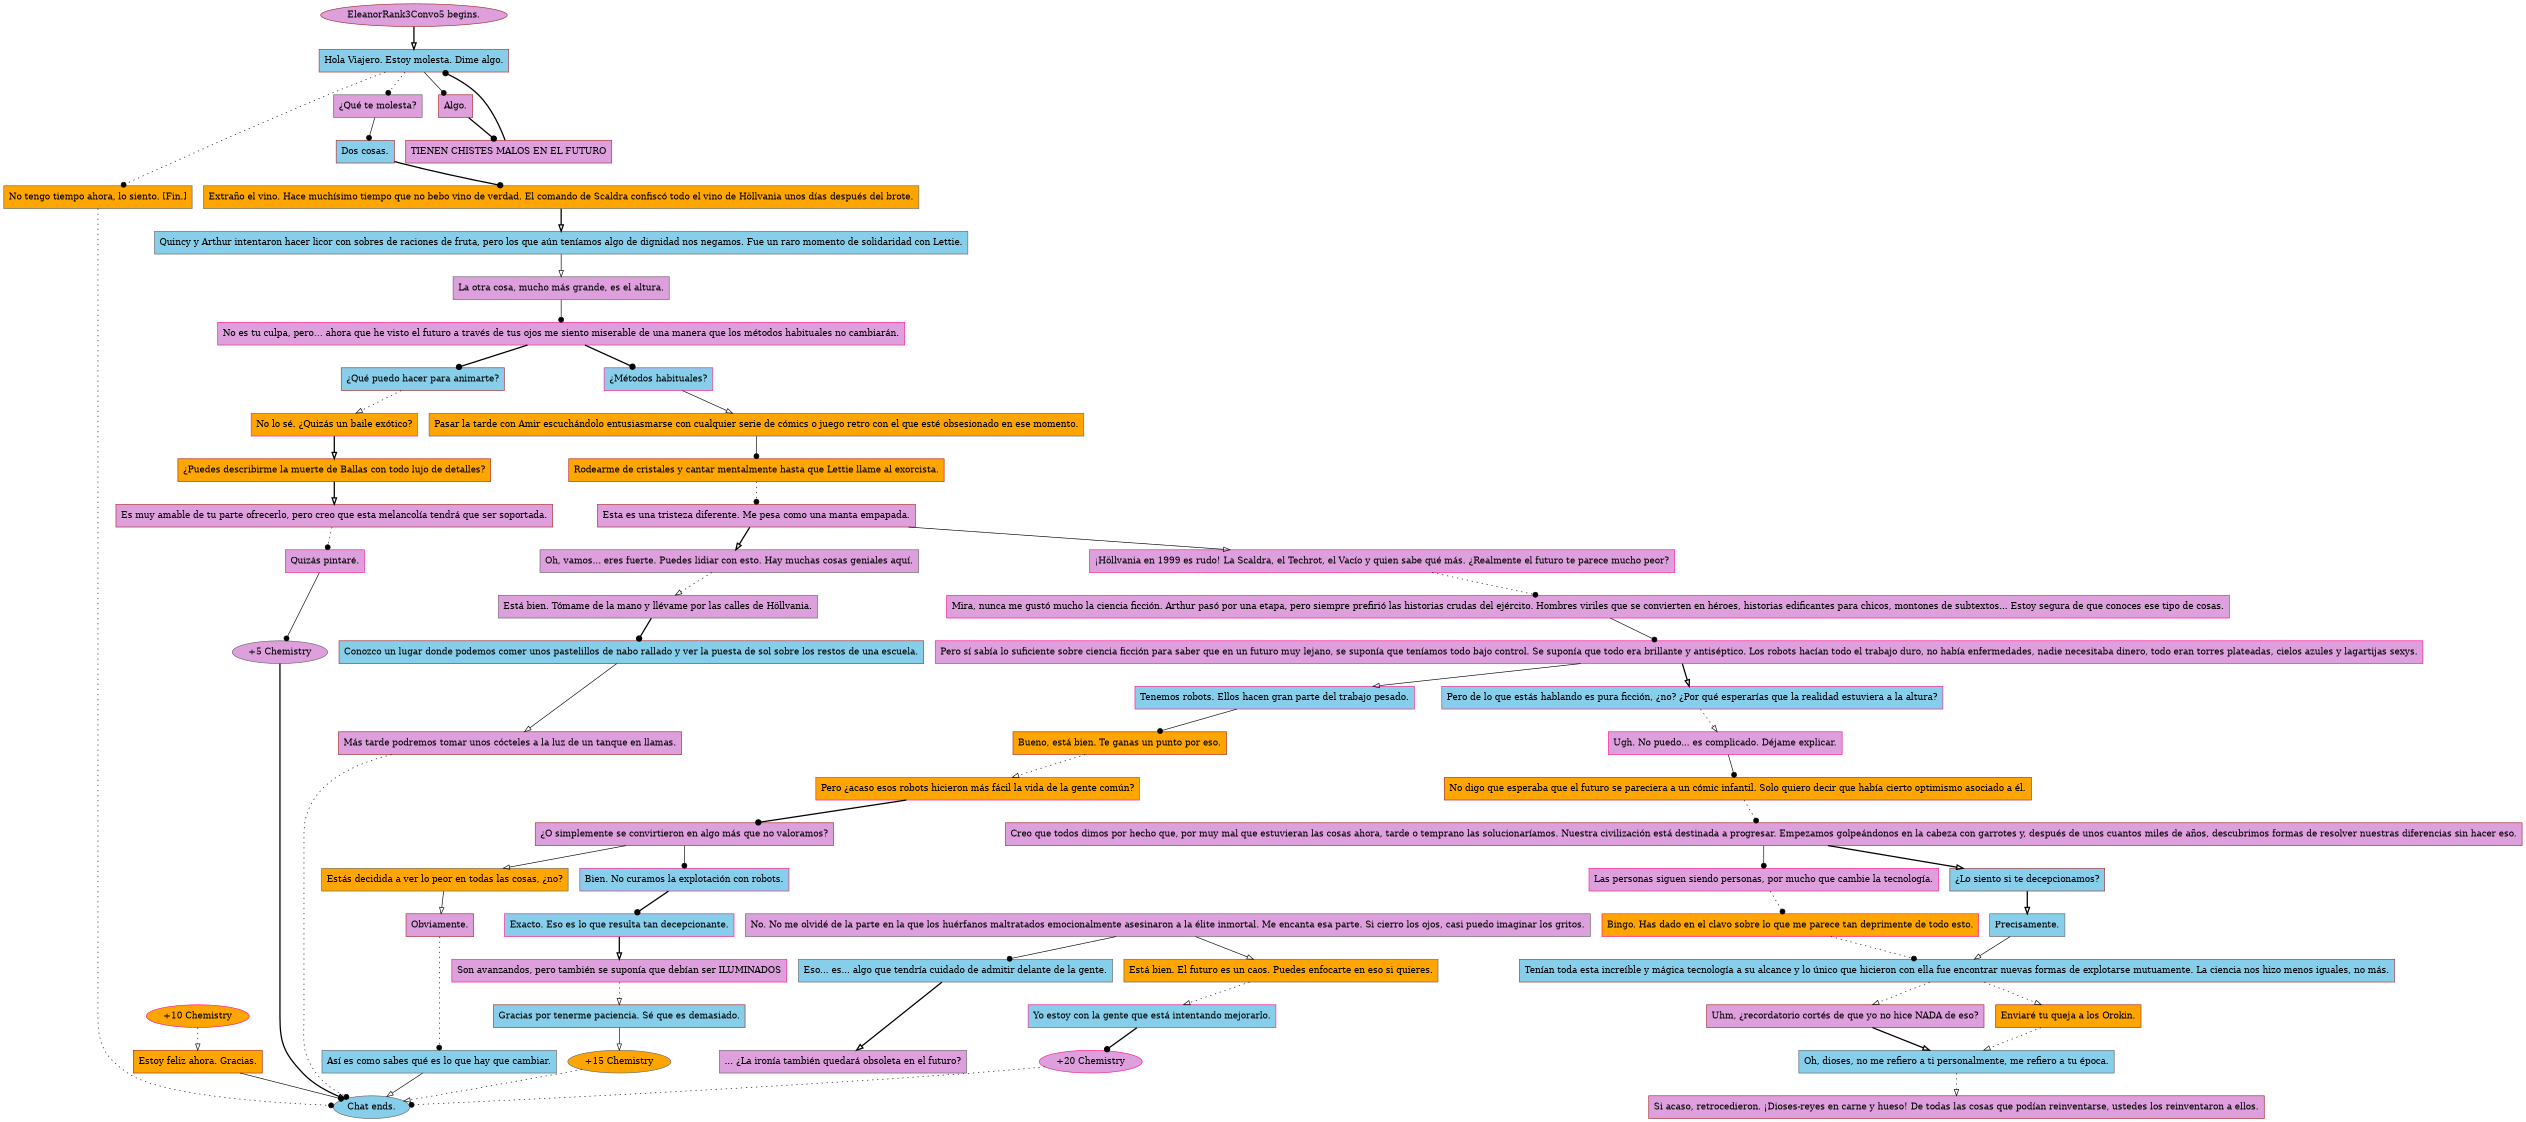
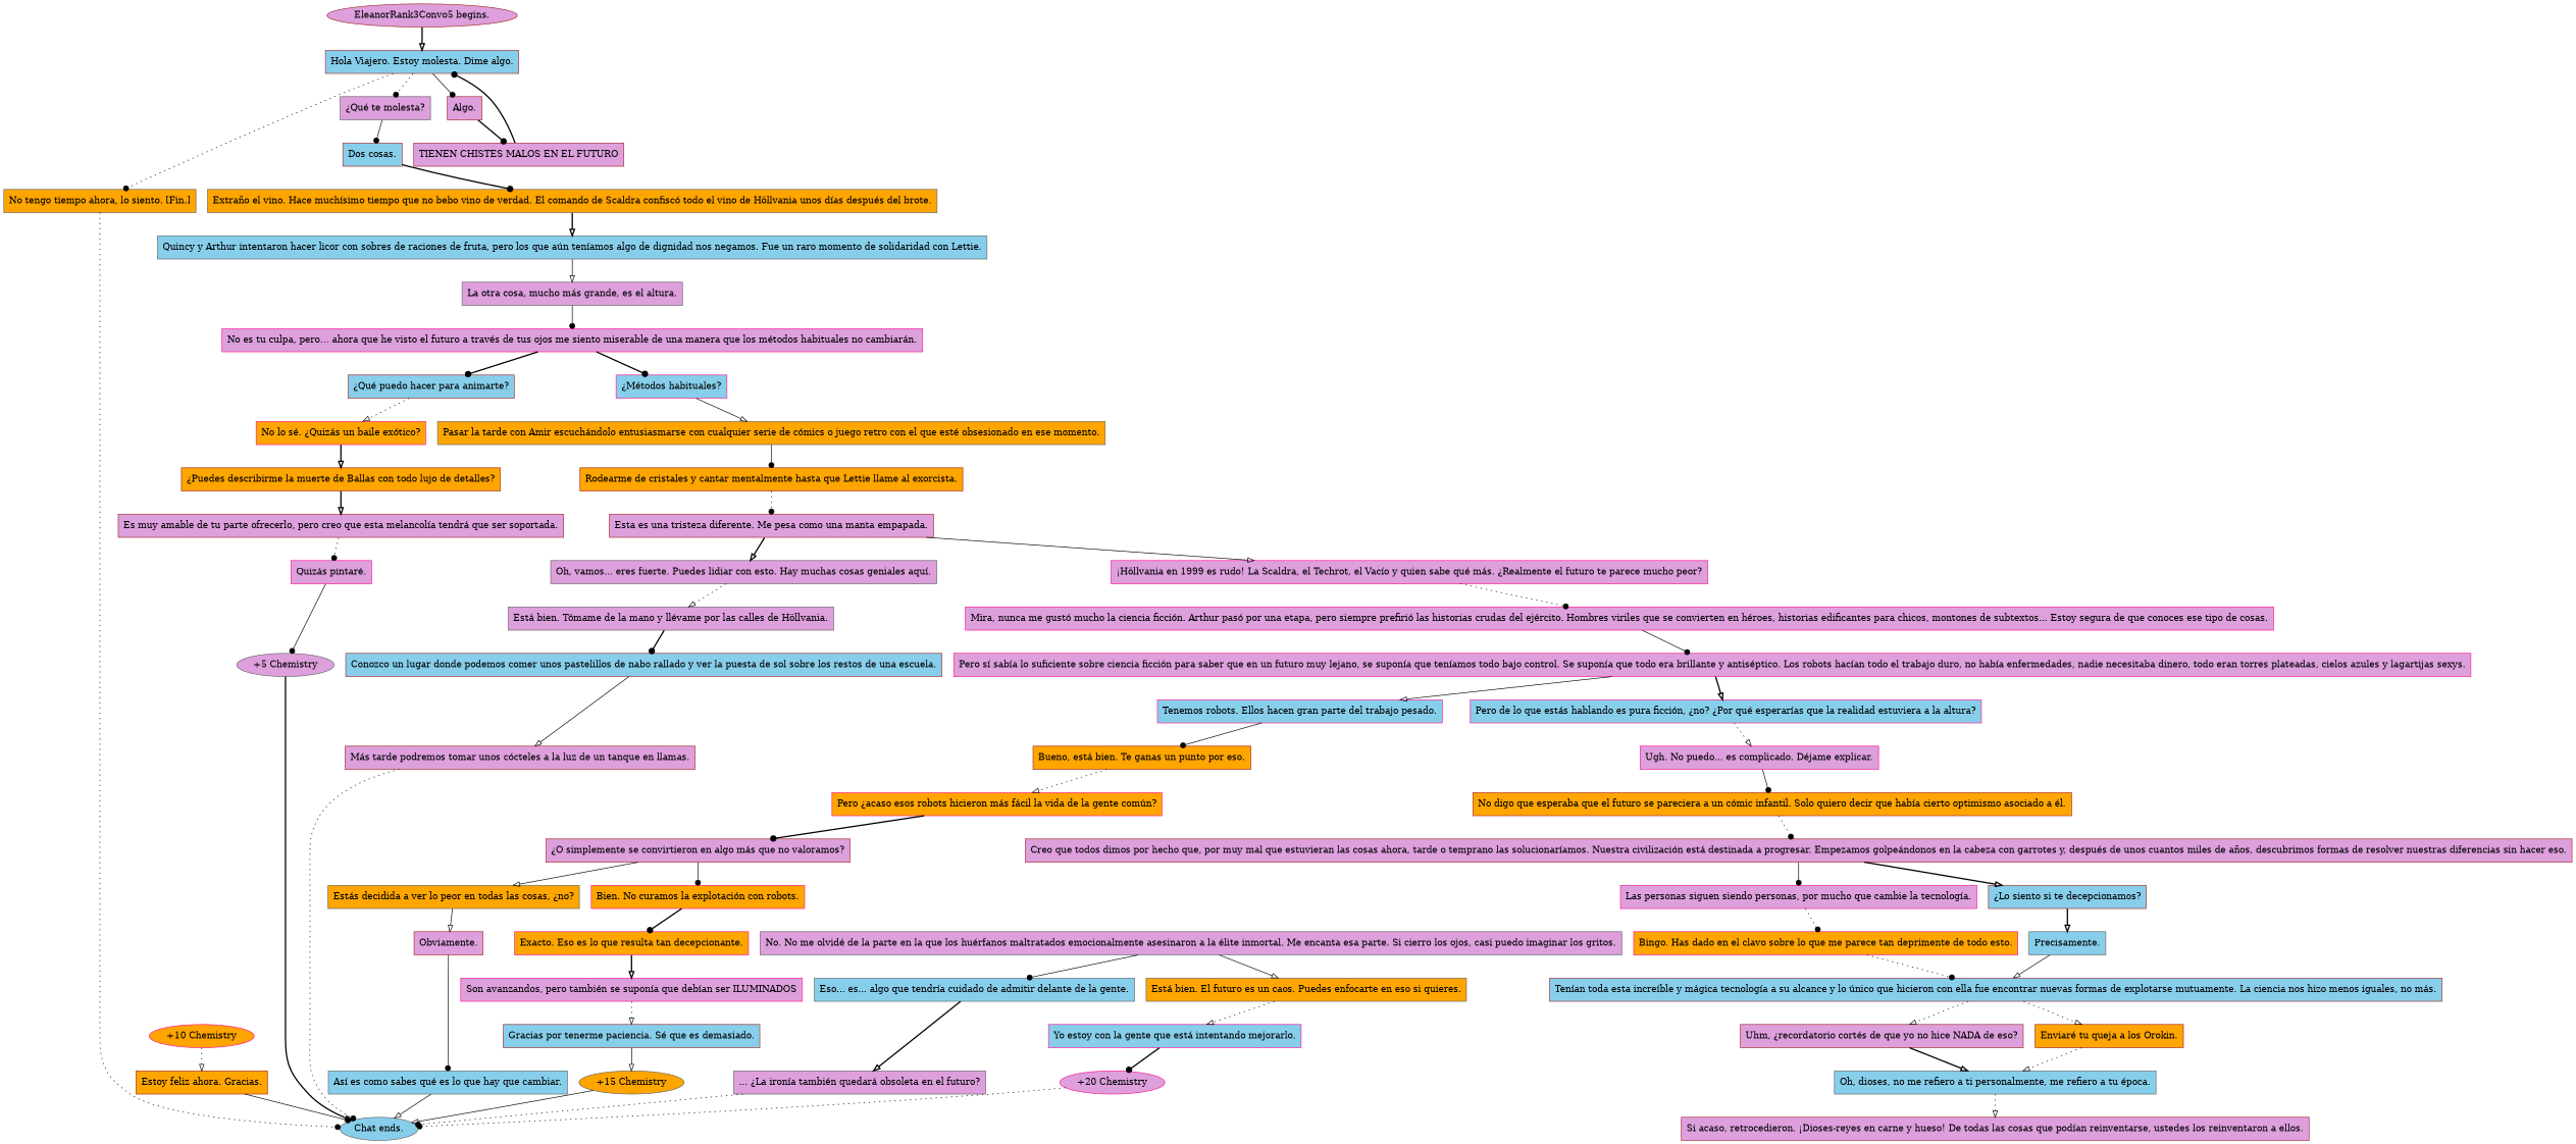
  digraph {
    node [color=brown fillcolor=plum style=filled shape=box]
    edge [arrowhead=onormal style=dotted]
    "EleanorRank3Convo5 begins." [shape=""]
    n2 [fillcolor=skyblue label="Hola Viajero. Estoy molesta. Dime algo."]
    n3 [color=gray40 label="¿Qué te molesta?"]
    n4 [label="Algo."]
    n5 [color=gray40 fillcolor=orange label="No tengo tiempo ahora, lo siento. [Fin.]"]
    n6 [fillcolor=skyblue label="Dos cosas."]
    n7 [label="TIENEN CHISTES MALOS EN EL FUTURO"]
    "Chat ends." [color=gray40 fillcolor=skyblue shape=""]
    n9 [color=gray40 fillcolor=orange label="Extraño el vino. Hace muchísimo tiempo que no bebo vino de verdad. El comando de Scaldra confiscó todo el vino de Höllvania unos días después del brote."]
    n10 [color=gray40 fillcolor=skyblue label="Quincy y Arthur intentaron hacer licor con sobres de raciones de fruta, pero los que aún teníamos algo de dignidad nos negamos. Fue un raro momento de solidaridad con Lettie."]
    n11 [color=deeppink fillcolor=orange label="+10 Chemistry" shape=""]
    n12 [fillcolor=orange label="Estoy feliz ahora. Gracias."]
    n13 [color=gray40 label="La otra cosa, mucho más grande, es el altura."]
    n14 [color=deeppink label="No es tu culpa, pero… ahora que he visto el futuro a través de tus ojos me siento miserable de una manera que los métodos habituales no cambiarán."]
    n15 [fillcolor=skyblue label="¿Qué puedo hacer para animarte?"]
    n16 [color=deeppink fillcolor=skyblue label="¿Métodos habituales?"]
    n17 [color=deeppink fillcolor=orange label="No lo sé. ¿Quizás un baile exótico?"]
    n18 [color=gray40 fillcolor=orange label="Pasar la tarde con Amir escuchándolo entusiasmarse con cualquier serie de cómics o juego retro con el que esté obsesionado en ese momento."]
    n19 [fillcolor=orange label="¿Puedes describirme la muerte de Ballas con todo lujo de detalles?"]
    n20 [fillcolor=orange label="Rodearme de cristales y cantar mentalmente hasta que Lettie llame al exorcista."]
    n21 [label="Es muy amable de tu parte ofrecerlo, pero creo que esta melancolía tendrá que ser soportada."]
    n22 [label="Esta es una tristeza diferente. Me pesa como una manta empapada."]
    n23 [color=deeppink label="Quizás pintaré."]
    n24 [color=deeppink label="¡Höllvania en 1999 es rudo! La Scaldra, el Techrot, el Vacío y quien sabe qué más. ¿Realmente el futuro te parece mucho peor?"]
    n25 [color=gray40 label="Oh, vamos... eres fuerte. Puedes lidiar con esto. Hay muchas cosas geniales aquí."]
    n26 [color=gray40 label="+5 Chemistry" shape=""]
    n27 [color=deeppink label="Mira, nunca me gustó mucho la ciencia ficción. Arthur pasó por una etapa, pero siempre prefirió las historias crudas del ejército. Hombres viriles que se convierten en héroes, historias edificantes para chicos, montones de subtextos... Estoy segura de que conoces ese tipo de cosas."]
    n28 [color=gray40 label="Está bien. Tómame de la mano y llévame por las calles de Höllvania."]
    n29 [color=deeppink label="Pero sí sabía lo suficiente sobre ciencia ficción para saber que en un futuro muy lejano, se suponía que teníamos todo bajo control. Se suponía que todo era brillante y antiséptico. Los robots hacían todo el trabajo duro, no había enfermedades, nadie necesitaba dinero, todo eran torres plateadas, cielos azules y lagartijas sexys."]
    n30 [fillcolor=skyblue label="Conozco un lugar donde podemos comer unos pastelillos de nabo rallado y ver la puesta de sol sobre los restos de una escuela."]
    n31 [color=deeppink fillcolor=skyblue label="Tenemos robots. Ellos hacen gran parte del trabajo pesado."]
    n32 [color=deeppink fillcolor=skyblue label="Pero de lo que estás hablando es pura ficción, ¿no? ¿Por qué esperarías que la realidad estuviera a la altura?"]
    n33 [label="Más tarde podremos tomar unos cócteles a la luz de un tanque en llamas."]
    n34 [fillcolor=orange label="Bueno, está bien. Te ganas un punto por eso."]
    n35 [color=deeppink label="Ugh. No puedo... es complicado. Déjame explicar."]
    n36 [color=deeppink fillcolor=orange label="Pero ¿acaso esos robots hicieron más fácil la vida de la gente común?"]
    n37 [fillcolor=orange label="No digo que esperaba que el futuro se pareciera a un cómic infantil. Solo quiero decir que había cierto optimismo asociado a él."]
    n38 [label="¿O simplemente se convirtieron en algo más que no valoramos?"]
    n39 [label="Creo que todos dimos por hecho que, por muy mal que estuvieran las cosas ahora, tarde o temprano las solucionaríamos. Nuestra civilización está destinada a progresar. Empezamos golpeándonos en la cabeza con garrotes y, después de unos cuantos miles de años, descubrimos formas de resolver nuestras diferencias sin hacer eso."]
    n40 [color=gray40 fillcolor=orange label="Estás decidida a ver lo peor en todas las cosas, ¿no?"]
-   n41 [color=deeppink fillcolor=skyblue label="Bien. No curamos la explotación con robots."]
+   n41 [color=deeppink fillcolor=orange label="Bien. No curamos la explotación con robots."]
    n42 [color=deeppink label="Las personas siguen siendo personas, por mucho que cambie la tecnología."]
    n43 [fillcolor=skyblue label="¿Lo siento si te decepcionamos?"]
    n44 [label="Obviamente."]
-   n45 [color=deeppink fillcolor=skyblue label="Exacto. Eso es lo que resulta tan decepcionante."]
+   n45 [color=deeppink fillcolor=orange label="Exacto. Eso es lo que resulta tan decepcionante."]
    n46 [color=deeppink fillcolor=orange label="Bingo. Has dado en el clavo sobre lo que me parece tan deprimente de todo esto."]
    n47 [color=gray40 fillcolor=skyblue label="Precisamente."]
    n48 [color=gray40 fillcolor=skyblue label="Así es como sabes qué es lo que hay que cambiar."]
    n49 [color=deeppink label="Son avanzandos, pero también se suponía que debían ser ILUMINADOS"]
    n50 [fillcolor=skyblue label="Tenían toda esta increíble y mágica tecnología a su alcance y lo único que hicieron con ella fue encontrar nuevas formas de explotarse mutuamente. La ciencia nos hizo menos iguales, no más."]
    n51 [fillcolor=skyblue label="Gracias por tenerme paciencia. Sé que es demasiado."]
    n52 [label="Uhm, ¿recordatorio cortés de que yo no hice NADA de eso?"]
    n53 [fillcolor=orange label="Enviaré tu queja a los Orokin."]
    n54 [color=gray40 fillcolor=orange label="+15 Chemistry" shape=""]
    n55 [color=gray40 fillcolor=skyblue label="Oh, dioses, no me refiero a ti personalmente, me refiero a tu época."]
    n56 [label="Si acaso, retrocedieron. ¡Dioses-reyes en carne y hueso! De todas las cosas que podían reinventarse, ustedes los reinventaron a ellos."]
    n57 [color=gray40 label="No. No me olvidé de la parte en la que los huérfanos maltratados emocionalmente asesinaron a la élite inmortal. Me encanta esa parte. Si cierro los ojos, casi puedo imaginar los gritos."]
    n58 [color=gray40 fillcolor=orange label="Está bien. El futuro es un caos. Puedes enfocarte en eso si quieres."]
    n59 [color=gray40 fillcolor=skyblue label="Eso... es... algo que tendría cuidado de admitir delante de la gente."]
    n60 [color=deeppink fillcolor=skyblue label="Yo estoy con la gente que está intentando mejorarlo."]
    n61 [color=gray40 label="... ¿La ironía también quedará obsoleta en el futuro?"]
    n62 [color=deeppink label="+20 Chemistry" shape=""]
    "EleanorRank3Convo5 begins." -> n2 [style=bold]
    n2 -> n3 [arrowhead=dot]
    n2 -> n4 [arrowhead=dot style=solid]
    n2 -> n5 [arrowhead=dot]
    n3 -> n6 [arrowhead=dot style=solid]
    n4 -> n7 [arrowhead=dot style=bold]
    n5 -> "Chat ends." [arrowhead=dot]
    n6 -> n9 [arrowhead=dot style=bold]
    n7 -> n2 [arrowhead=dot style=bold]
    n9 -> n10 [style=bold]
    n10 -> n13 [style=solid]
    n11 -> n12
    n12 -> "Chat ends." [arrowhead=dot style=solid]
    n13 -> n14 [arrowhead=dot style=solid]
    n14 -> n15 [arrowhead=dot style=bold]
    n14 -> n16 [arrowhead=dot style=bold]
    n15 -> n17
    n16 -> n18 [style=solid]
    n17 -> n19 [style=bold]
    n18 -> n20 [arrowhead=dot style=solid]
    n19 -> n21 [style=bold]
    n20 -> n22 [arrowhead=dot]
    n21 -> n23 [arrowhead=dot]
    n22 -> n24 [style=solid]
    n22 -> n25 [style=bold]
    n23 -> n26 [arrowhead=dot style=solid]
    n24 -> n27 [arrowhead=dot]
    n25 -> n28
    n26 -> "Chat ends." [style=bold]
    n27 -> n29 [arrowhead=dot style=solid]
    n28 -> n30 [arrowhead=dot style=bold]
    n29 -> n31 [style=solid]
    n29 -> n32 [style=bold]
    n30 -> n33 [style=solid]
    n31 -> n34 [arrowhead=dot style=solid]
    n32 -> n35
    n33 -> "Chat ends." [arrowhead=dot]
    n34 -> n36
    n35 -> n37 [arrowhead=dot style=solid]
    n36 -> n38 [arrowhead=dot style=bold]
    n37 -> n39 [arrowhead=dot]
    n38 -> n40 [style=solid]
    n38 -> n41 [arrowhead=dot style=solid]
    n39 -> n42 [arrowhead=dot style=solid]
    n39 -> n43 [style=bold]
    n40 -> n44 [style=solid]
    n41 -> n45 [arrowhead=dot style=bold]
    n42 -> n46 [arrowhead=dot]
    n43 -> n47 [style=bold]
-   n44 -> n48 [arrowhead=dot]
+   n44 -> n48 [arrowhead=dot style=solid]
    n45 -> n49 [style=bold]
    n46 -> n50 [arrowhead=dot]
    n47 -> n50 [style=solid]
    n48 -> "Chat ends." [style=solid]
    n49 -> n51
    n50 -> n52
    n50 -> n53
    n51 -> n54 [style=solid]
    n52 -> n55 [style=bold]
    n53 -> n55
-   n54 -> "Chat ends."
+   n54 -> "Chat ends." [style=solid]
    n55 -> n56
    n57 -> n58 [style=solid]
    n57 -> n59 [arrowhead=dot style=solid]
    n58 -> n60
    n59 -> n61 [style=bold]
    n60 -> n62 [arrowhead=dot style=bold]
+   n61 -> "Chat ends." [arrowhead=dot]
    n62 -> "Chat ends." [arrowhead=dot]
  }
